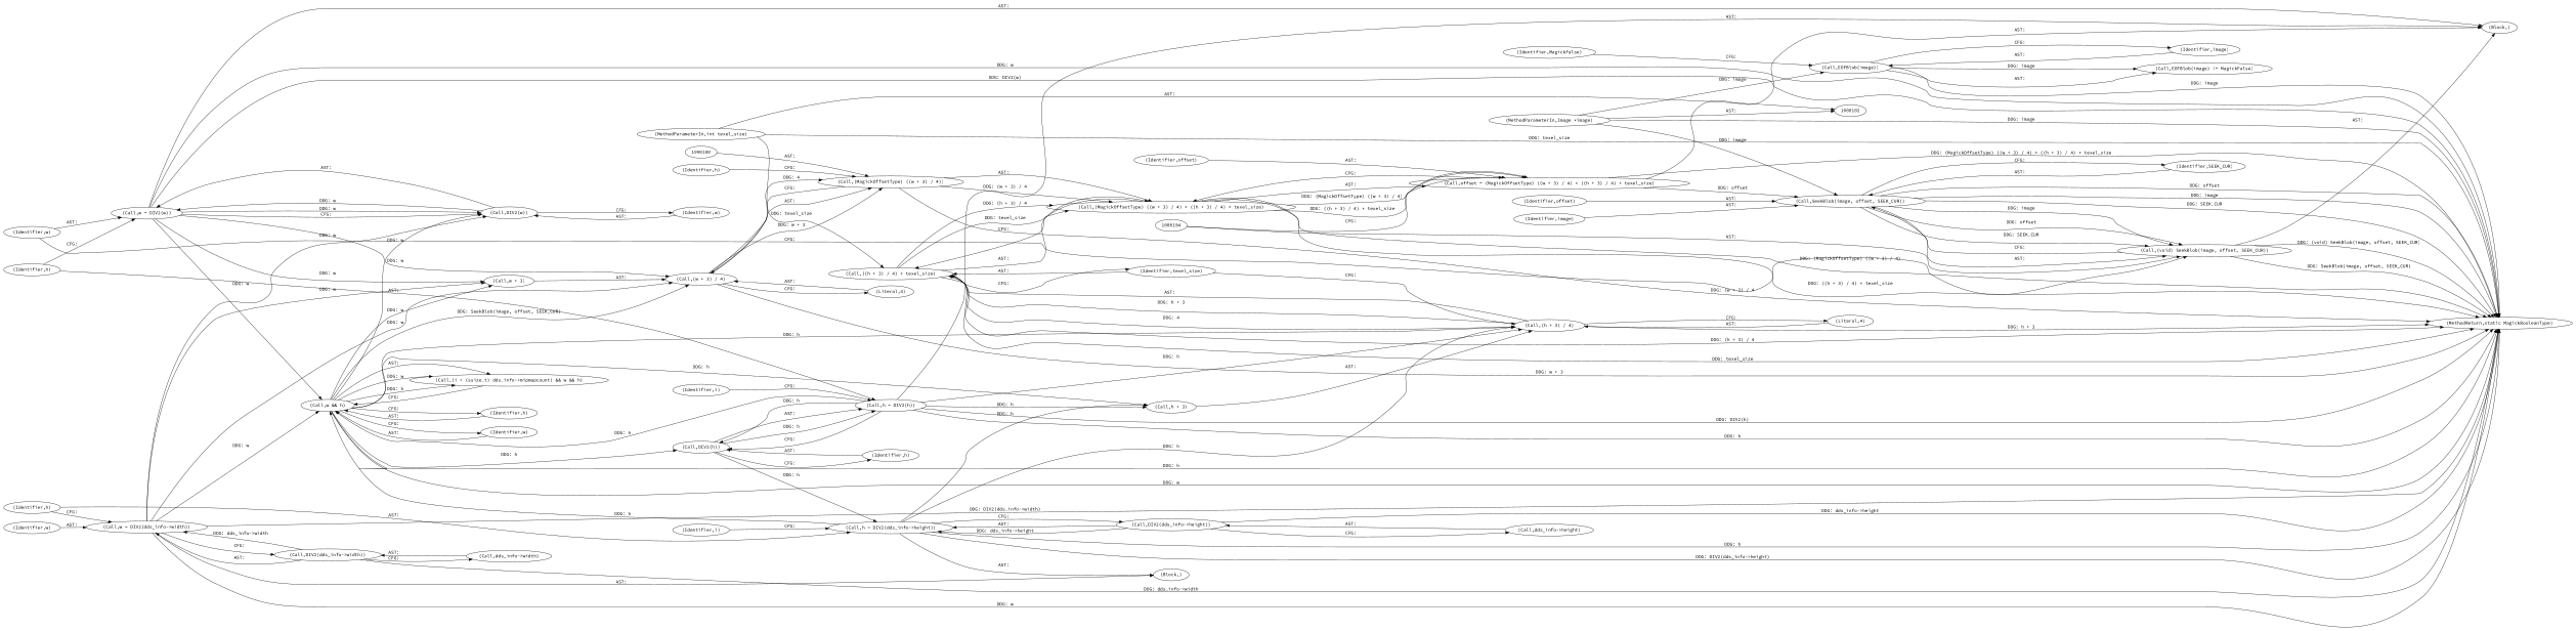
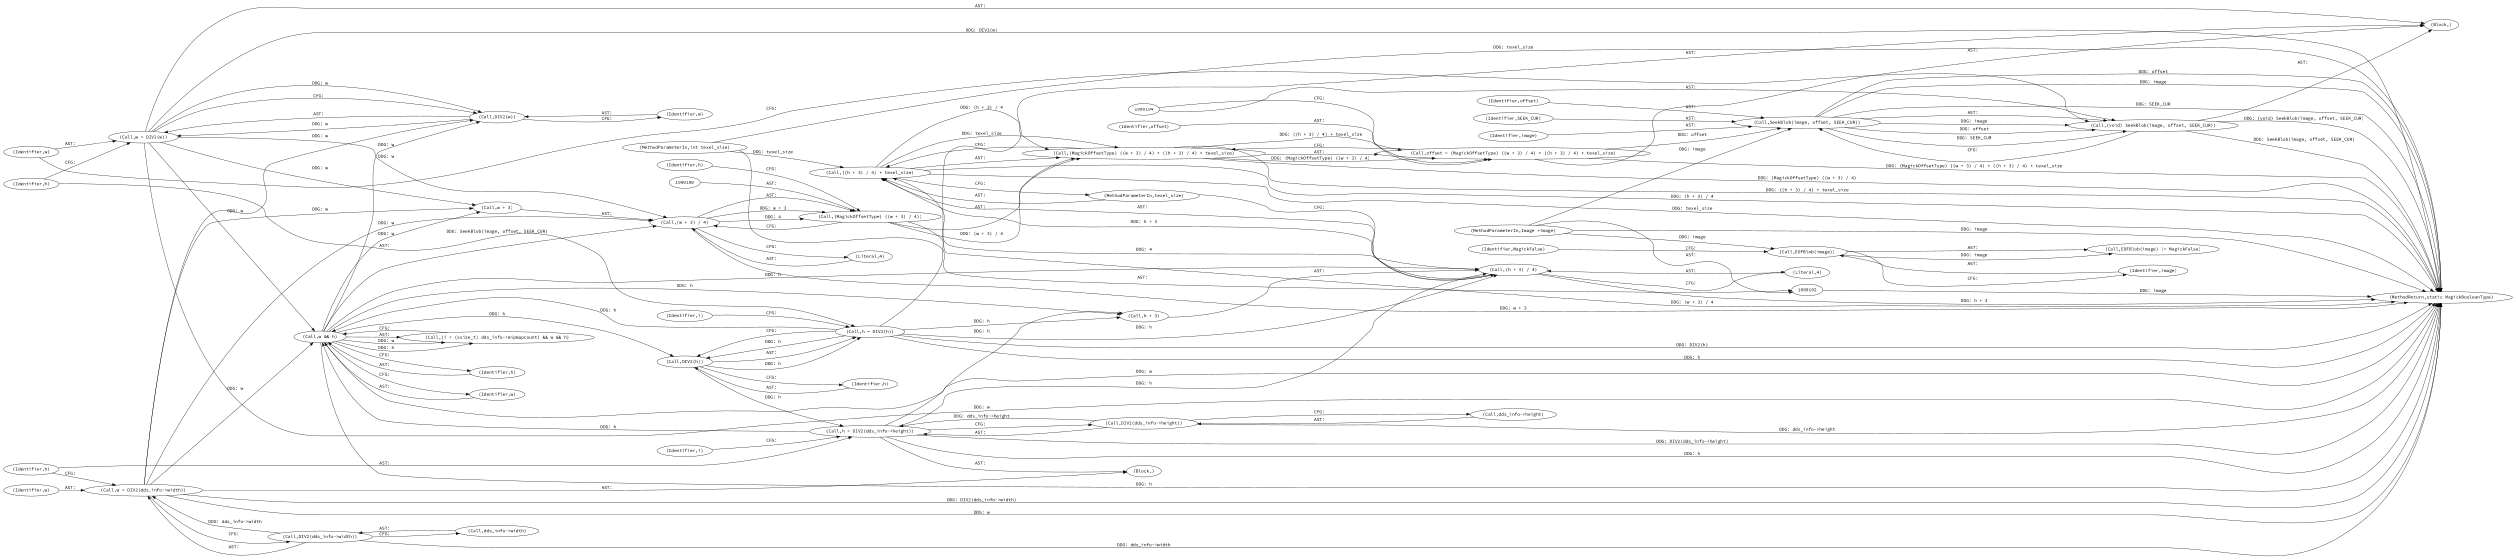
  digraph {
    fontname="Source Code Pro"
    rankdir=LR
    node [fontname="Source Code Pro"]
    edge [fontname="Source Code Pro"]
    n1 [label="(Call,SeekBlob(image, offset, SEEK_CUR))"]
    n2 [label="(Call,(void) SeekBlob(image, offset, SEEK_CUR))"]
    n3 [label="(MethodReturn,static MagickBooleanType)"]
    n4 [label="(Identifier,SEEK_CUR)"]
    n5 [label="(Block,)"]
    n6 [label="(Call,EOFBlob(image))"]
    n7 [label="(Identifier,image)"]
    n8 [label="(Call,EOFBlob(image) != MagickFalse)"]
    n9 [label="(MethodParameterIn,Image *image)"]
    1000102
    n11 [label="(Call,offset = (MagickOffsetType) ((w + 3) / 4) * ((h + 3) / 4) * texel_size)"]
    n12 [label="(Call,(MagickOffsetType) ((w + 3) / 4) * ((h + 3) / 4) * texel_size)"]
    n13 [label="(Call,((h + 3) / 4) * texel_size)"]
-   n14 [label="(Identifier,texel_size)"]
+   n14 [label="(MethodParameterIn,texel_size)"]
    n15 [label="(Call,(MagickOffsetType) ((w + 3) / 4))"]
    n16 [label="(Call,(w + 3) / 4)"]
    n17 [label="(Literal,4)"]
    n18 [label="(Call,w = DIV2(w))"]
    n19 [label="(Call,DIV2(w))"]
    n20 [label="(Call,w && h)"]
    n21 [label="(Call,w + 3)"]
    n22 [label="(Identifier,w)"]
    n23 [label="(Call,DIV2(h))"]
    n24 [label="(Call,(h + 3) / 4)"]
    n25 [label="(Call,(i < (ssize_t) dds_info->mipmapcount) && w && h)"]
    n26 [label="(Identifier,h)"]
    n27 [label="(Identifier,w)"]
    n28 [label="(Call,h + 3)"]
    n29 [label="(Call,h = DIV2(dds_info->height))"]
    n30 [label="(Call,h = DIV2(h))"]
    n31 [label="(Identifier,h)"]
    n32 [label="(Literal,4)"]
    n33 [label="(Call,w = DIV2(dds_info->width))"]
    n34 [label="(Call,DIV2(dds_info->width))"]
    n35 [label="(Block,)"]
    n36 [label="(Call,dds_info->width)"]
    n37 [label="(Call,DIV2(dds_info->height))"]
    n38 [label="(Call,dds_info->height)"]
    n39 [label="(MethodParameterIn,int texel_size)"]
    n40 [label="(Identifier,h)"]
    n41 [label="(Identifier,h)"]
    n42 [label="(Identifier,h)"]
    n43 [label="(Identifier,i)"]
    n44 [label="(Identifier,image)"]
    n45 [label="(Identifier,w)"]
    n46 [label="(Identifier,w)"]
    n47 [label="(Identifier,MagickFalse)"]
    n48 [label="(Identifier,offset)"]
    n49 [label="(Identifier,offset)"]
    n50 [label="(Identifier,i)"]
    1000194
    1000180
    n1 -> n2 [label="AST: "]
    n1 -> n2 [label="DDG: image"]
    n1 -> n2 [label="DDG: offset"]
    n1 -> n2 [label="DDG: SEEK_CUR"]
    n1 -> n3 [label="DDG: offset"]
    n1 -> n3 [label="DDG: image"]
    n1 -> n3 [label="DDG: SEEK_CUR"]
-   n1 -> n4 [label="CFG: "]
    n2 -> n1 [label="CFG: "]
    n2 -> n3 [label="DDG: SeekBlob(image, offset, SEEK_CUR)"]
    n2 -> n3 [label="DDG: (void) SeekBlob(image, offset, SEEK_CUR)"]
    n2 -> n5 [label="AST: "]
    n4 -> n1 [label="AST: "]
-   n6 -> n3 [label="DDG: image"]
+   1000102 -> n3 [label="DDG: image"]
    n6 -> n7 [label="CFG: "]
    n6 -> n8 [label="AST: "]
    n6 -> n8 [label="DDG: image"]
    n7 -> n6 [label="AST: "]
    n9 -> n1 [label="DDG: image"]
    n9 -> n3 [label="DDG: image"]
    n9 -> n6 [label="DDG: image"]
    n9 -> 1000102 [label="AST: "]
    n11 -> n1 [label="DDG: offset"]
    n11 -> n3 [label="DDG: (MagickOffsetType) ((w + 3) / 4) * ((h + 3) / 4) * texel_size"]
    n11 -> n5 [label="AST: "]
    n11 -> n12 [label="CFG: "]
    n12 -> n3 [label="DDG: ((h + 3) / 4) * texel_size"]
    n12 -> n3 [label="DDG: (MagickOffsetType) ((w + 3) / 4)"]
    n12 -> n11 [label="AST: "]
    n12 -> n11 [label="DDG: (MagickOffsetType) ((w + 3) / 4)"]
    n12 -> n11 [label="DDG: ((h + 3) / 4) * texel_size"]
    n12 -> n13 [label="CFG: "]
    n13 -> n3 [label="DDG: (h + 3) / 4"]
    n13 -> n3 [label="DDG: texel_size"]
    n13 -> n12 [label="AST: "]
    n13 -> n12 [label="DDG: (h + 3) / 4"]
    n13 -> n12 [label="DDG: texel_size"]
    n13 -> n14 [label="CFG: "]
    n14 -> n13 [label="AST: "]
    n14 -> n24 [label="CFG: "]
    n15 -> n3 [label="DDG: (w + 3) / 4"]
    n15 -> n12 [label="AST: "]
    n15 -> n12 [label="DDG: (w + 3) / 4"]
    n15 -> n16 [label="CFG: "]
    n16 -> n3 [label="DDG: w + 3"]
    n16 -> n15 [label="AST: "]
    n16 -> n15 [label="DDG: w + 3"]
    n16 -> n15 [label="DDG: 4"]
    n16 -> n17 [label="CFG: "]
    n17 -> n16 [label="AST: "]
    n18 -> n3 [label="DDG: DIV2(w)"]
    n18 -> n3 [label="DDG: w"]
    n18 -> n5 [label="AST: "]
    n18 -> n16 [label="DDG: w"]
    n18 -> n19 [label="CFG: "]
    n18 -> n19 [label="DDG: w"]
    n18 -> n20 [label="DDG: w"]
    n18 -> n21 [label="DDG: w"]
    n19 -> n18 [label="AST: "]
    n19 -> n18 [label="DDG: w"]
    n19 -> n22 [label="CFG: "]
    n20 -> n3 [label="DDG: h"]
    n20 -> n3 [label="DDG: w"]
    n20 -> n16 [label="DDG: SeekBlob(image, offset, SEEK_CUR)"]
    n20 -> n19 [label="DDG: w"]
    n20 -> n21 [label="DDG: w"]
    n20 -> n23 [label="DDG: h"]
    n20 -> n24 [label="DDG: h"]
    n20 -> n25 [label="AST: "]
    n20 -> n25 [label="DDG: w"]
    n20 -> n25 [label="DDG: h"]
    n20 -> n26 [label="CFG: "]
    n20 -> n27 [label="CFG: "]
    n20 -> n28 [label="DDG: h"]
    n21 -> n16 [label="AST: "]
    n22 -> n19 [label="AST: "]
    n23 -> n29 [label="DDG: h"]
    n23 -> n30 [label="AST: "]
    n23 -> n30 [label="DDG: h"]
    n23 -> n31 [label="CFG: "]
    n24 -> n3 [label="DDG: h + 3"]
    n24 -> n13 [label="AST: "]
    n24 -> n13 [label="DDG: h + 3"]
    n24 -> n13 [label="DDG: 4"]
    n24 -> n32 [label="CFG: "]
    n25 -> n20 [label="CFG: "]
    n26 -> n20 [label="AST: "]
    n27 -> n20 [label="AST: "]
    n28 -> n24 [label="AST: "]
    n29 -> n3 [label="DDG: h"]
    n29 -> n3 [label="DDG: DIV2(dds_info->height)"]
    n29 -> n20 [label="DDG: h"]
    n29 -> n24 [label="DDG: h"]
    n29 -> n28 [label="DDG: h"]
    n29 -> n35 [label="AST: "]
    n29 -> n37 [label="CFG: "]
    n30 -> n3 [label="DDG: DIV2(h)"]
    n30 -> n3 [label="DDG: h"]
    n30 -> n5 [label="AST: "]
    n30 -> n20 [label="DDG: h"]
    n30 -> n23 [label="CFG: "]
    n30 -> n23 [label="DDG: h"]
    n30 -> n24 [label="DDG: h"]
    n30 -> n28 [label="DDG: h"]
    n31 -> n23 [label="AST: "]
    n32 -> n24 [label="AST: "]
    n33 -> n3 [label="DDG: DIV2(dds_info->width)"]
    n33 -> n3 [label="DDG: w"]
    n33 -> n16 [label="DDG: w"]
    n33 -> n19 [label="DDG: w"]
    n33 -> n20 [label="DDG: w"]
    n33 -> n21 [label="DDG: w"]
    n33 -> n34 [label="CFG: "]
    n33 -> n35 [label="AST: "]
    n34 -> n3 [label="DDG: dds_info->width"]
    n34 -> n33 [label="AST: "]
    n34 -> n33 [label="DDG: dds_info->width"]
    n34 -> n36 [label="CFG: "]
    n36 -> n34 [label="AST: "]
    n37 -> n3 [label="DDG: dds_info->height"]
    n37 -> n29 [label="AST: "]
    n37 -> n29 [label="DDG: dds_info->height"]
    n37 -> n38 [label="CFG: "]
    n38 -> n37 [label="AST: "]
    n39 -> n3 [label="DDG: texel_size"]
    n39 -> 1000102 [label="AST: "]
    n39 -> n13 [label="DDG: texel_size"]
    n40 -> n18 [label="CFG: "]
    n40 -> n30 [label="AST: "]
    n41 -> n29 [label="AST: "]
    n41 -> n33 [label="CFG: "]
    n42 -> n15 [label="CFG: "]
    n43 -> n29 [label="CFG: "]
    n44 -> n1 [label="AST: "]
    n45 -> n33 [label="AST: "]
    n46 -> n2 [label="CFG: "]
    n46 -> n18 [label="AST: "]
    n47 -> n6 [label="CFG: "]
    n48 -> n1 [label="AST: "]
    n49 -> n11 [label="AST: "]
    n50 -> n30 [label="CFG: "]
    1000194 -> n2 [label="AST: "]
    1000194 -> n11 [label="CFG: "]
    1000180 -> n15 [label="AST: "]
  }
